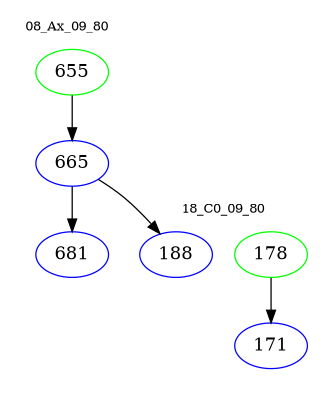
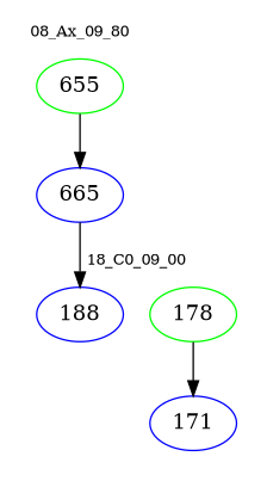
  digraph {
    node [color=blue]
    edge [color=black]
    n1 [color=green label=655]
    n2 [label=665]
-   n3 [label=681]
    n4 [color=green label=178]
    n5 [label=171]
    n6 [label=188]
    subgraph cluster_1 {
      color=white
      fontsize=10
      label="08_Ax_09_80"
      n1
      n2
-     n3
    }
    subgraph cluster_2 {
      color=white
      fontsize=10
-     label="18_C0_09_80"
+     label="18_C0_09_00"
      n4
      n5
      n6
    }
    n1 -> n2
-   n2 -> n3
    n2 -> n6
    n4 -> n5
  }
